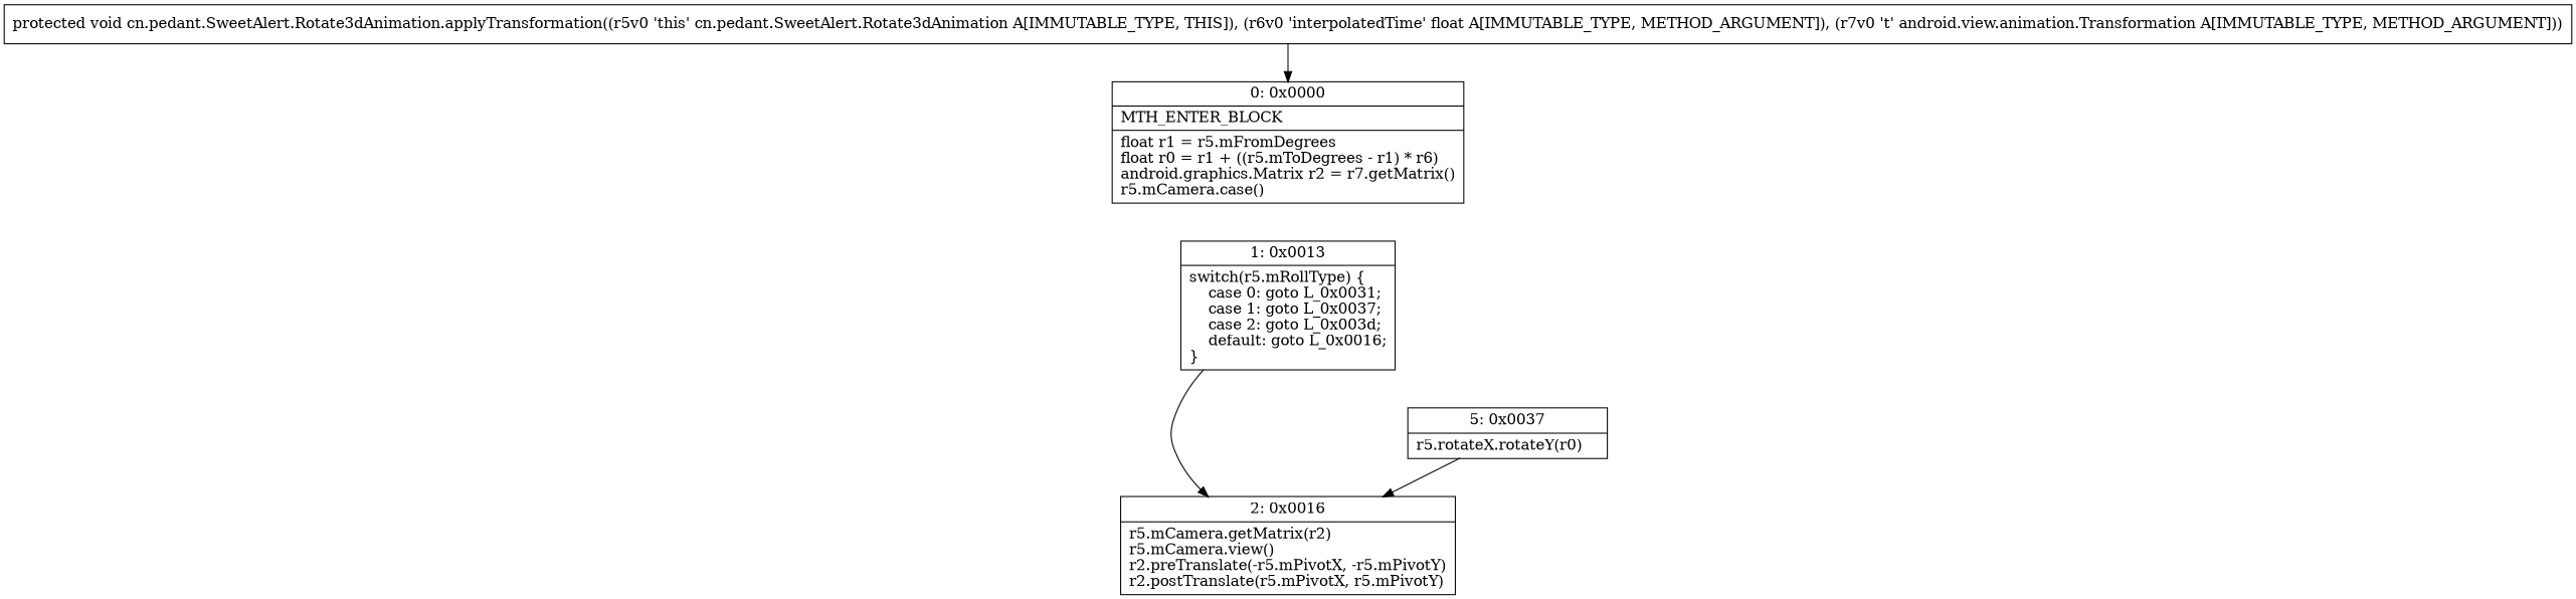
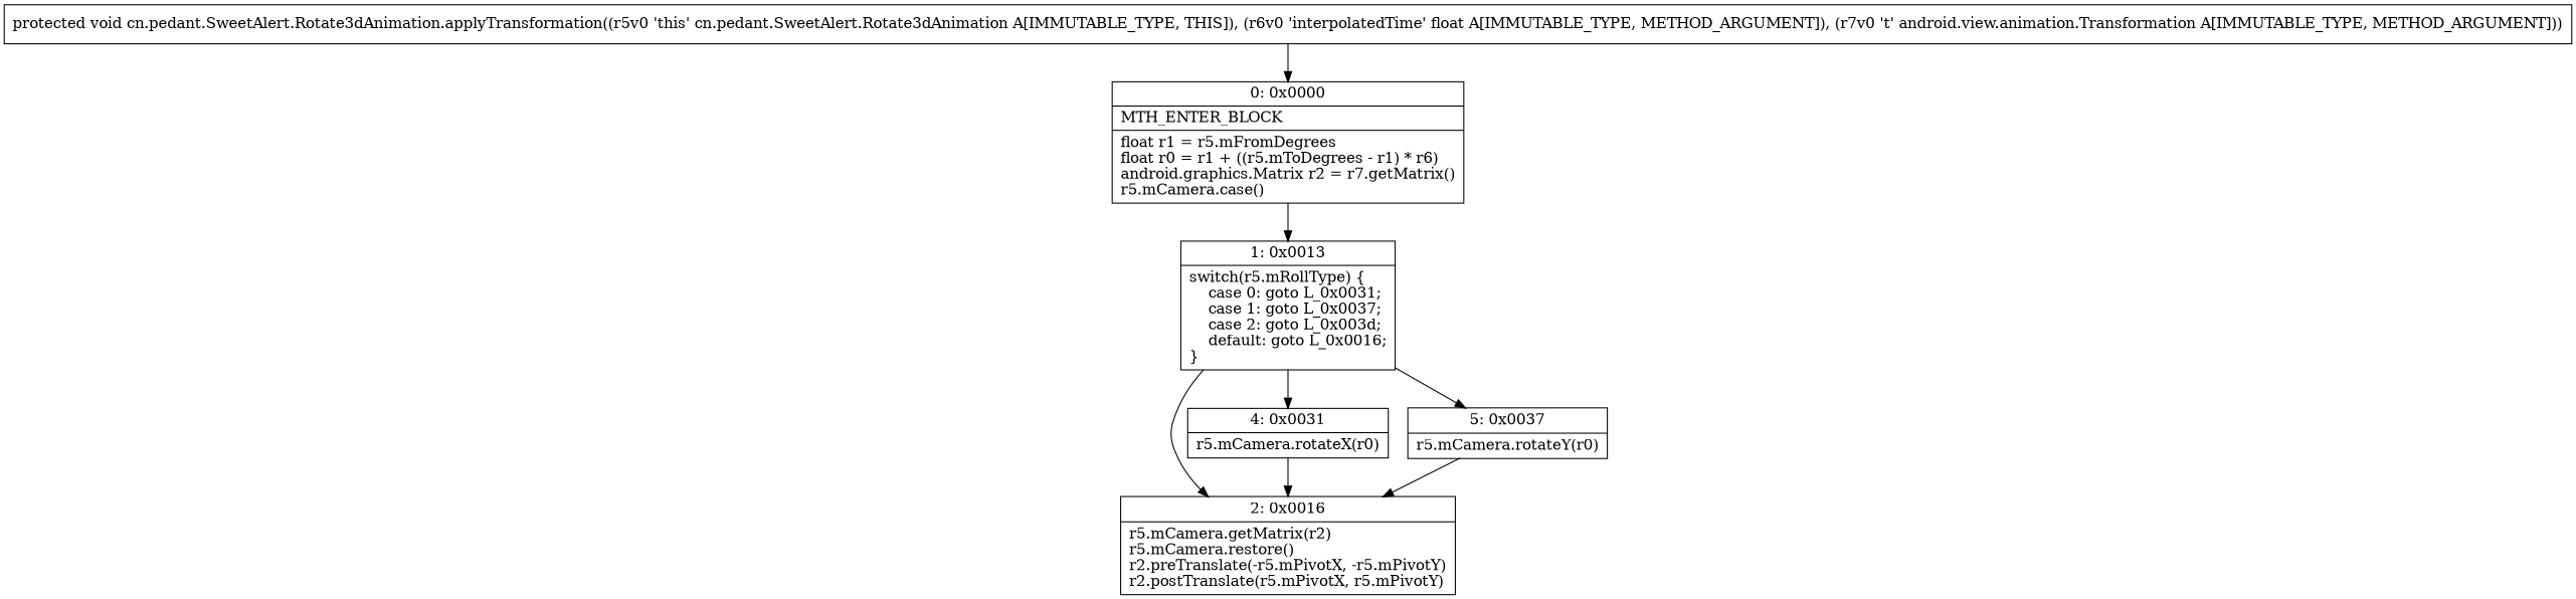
  digraph {
    node [shape=record]
    n1 [label="{0\:\ 0x0000|MTH_ENTER_BLOCK\l|float r1 = r5.mFromDegrees\lfloat r0 = r1 + ((r5.mToDegrees \- r1) * r6)\landroid.graphics.Matrix r2 = r7.getMatrix()\lr5.mCamera.case()\l}"]
    n2 [label="{1\:\ 0x0013|switch(r5.mRollType) \{\l    case 0: goto L_0x0031;\l    case 1: goto L_0x0037;\l    case 2: goto L_0x003d;\l    default: goto L_0x0016;\l\}\l}"]
-   n3 [label="{2\:\ 0x0016|r5.mCamera.getMatrix(r2)\lr5.mCamera.view()\lr2.preTranslate(\-r5.mPivotX, \-r5.mPivotY)\lr2.postTranslate(r5.mPivotX, r5.mPivotY)\l}"]
-   n5 [label="{5\:\ 0x0037|r5.rotateX.rotateY(r0)\l}"]
+   n3 [label="{2\:\ 0x0016|r5.mCamera.getMatrix(r2)\lr5.mCamera.restore()\lr2.preTranslate(\-r5.mPivotX, \-r5.mPivotY)\lr2.postTranslate(r5.mPivotX, r5.mPivotY)\l}"]
+   n4 [label="{4\:\ 0x0031|r5.mCamera.rotateX(r0)\l}"]
+   n5 [label="{5\:\ 0x0037|r5.mCamera.rotateY(r0)\l}"]
    n6 [label="{protected void cn.pedant.SweetAlert.Rotate3dAnimation.applyTransformation((r5v0 'this' cn.pedant.SweetAlert.Rotate3dAnimation A[IMMUTABLE_TYPE, THIS]), (r6v0 'interpolatedTime' float A[IMMUTABLE_TYPE, METHOD_ARGUMENT]), (r7v0 't' android.view.animation.Transformation A[IMMUTABLE_TYPE, METHOD_ARGUMENT])) }"]
+   n1 -> n2
    n2 -> n3
+   n2 -> n4
+   n2 -> n5
+   n4 -> n3
    n5 -> n3
    n6 -> n1
  }
